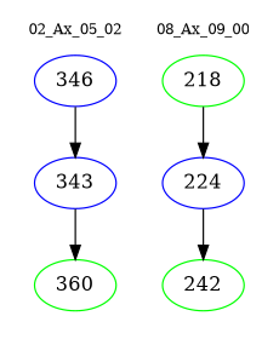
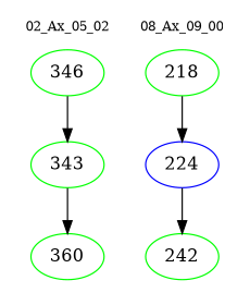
  digraph {
    node [color=green]
    edge [color=black]
-   n1 [color=blue label=346]
-   n2 [color=blue label=343]
+   n1 [label=346]
+   n2 [label=343]
    n3 [label=360]
    n4 [label=218]
    n5 [color=blue label=224]
    n6 [label=242]
    subgraph cluster_1 {
      color=white
      fontsize=10
      label="02_Ax_05_02"
      n1
      n2
      n3
    }
    subgraph cluster_2 {
      color=white
      fontsize=10
      label="08_Ax_09_00"
      n4
      n5
      n6
    }
    n1 -> n2
    n2 -> n3
    n4 -> n5
    n5 -> n6
  }
